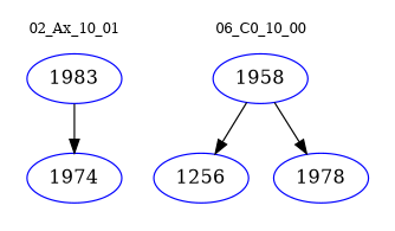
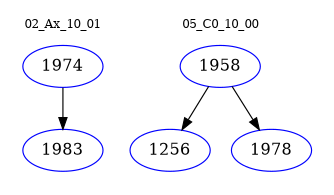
  digraph {
    node [color=blue]
    edge [color=black]
    n1 [label=1974]
    n2 [label=1983]
    n3 [label=1958]
    n4 [label=1256]
    n5 [label=1978]
    subgraph cluster_1 {
      color=white
      fontsize=10
      label="02_Ax_10_01"
      n1
      n2
    }
    subgraph cluster_2 {
      color=white
      fontsize=10
-     label="06_C0_10_00"
+     label="05_C0_10_00"
      n3
      n4
      n5
    }
-   n2 -> n1
+   n1 -> n2
    n3 -> n4
    n3 -> n5
  }
